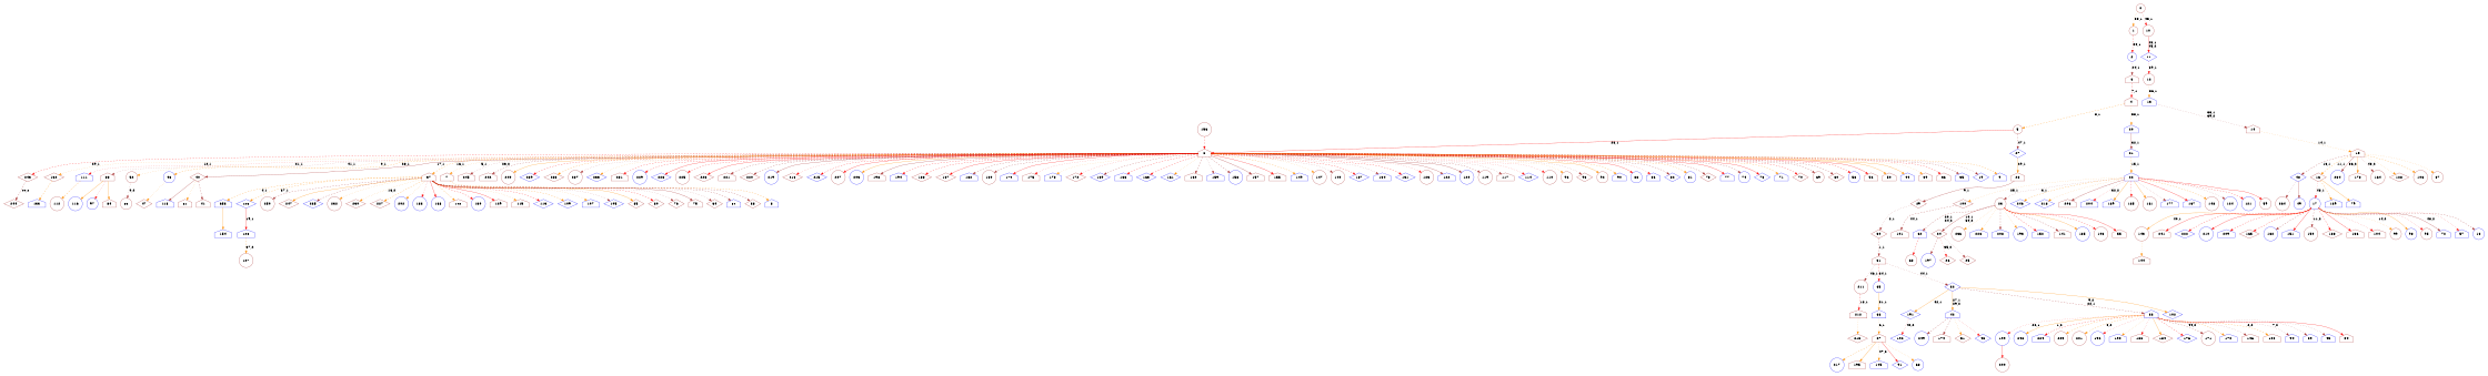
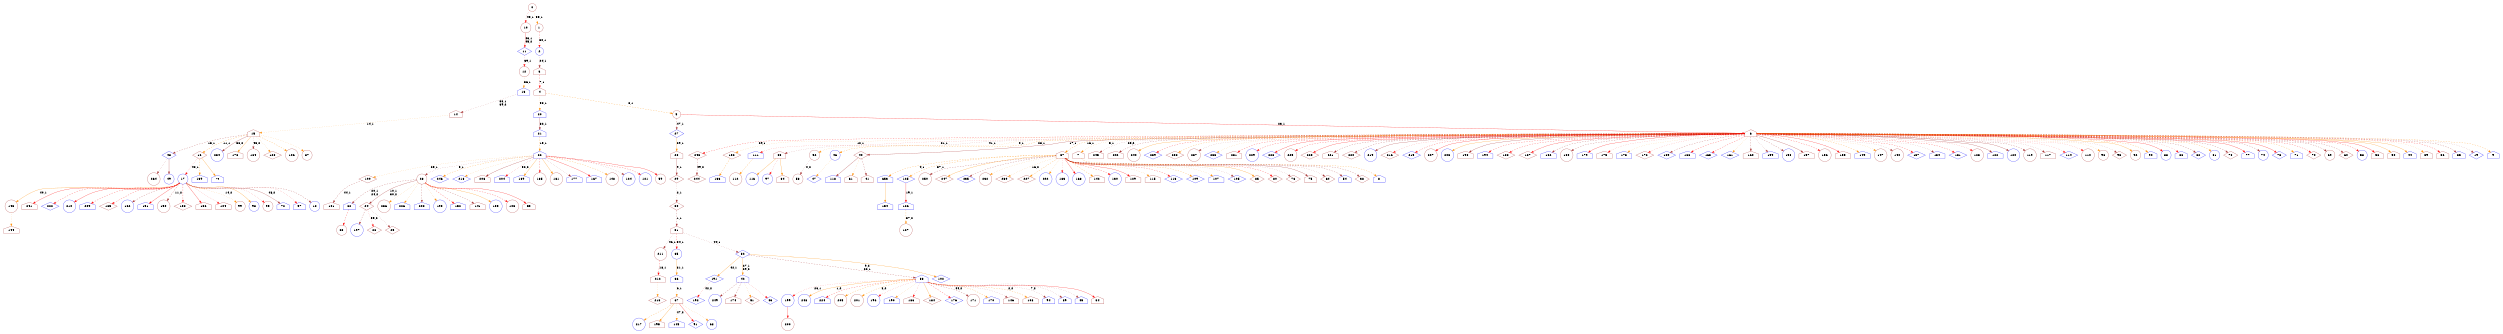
  digraph {
    node [color=brown shape=house]
    edge [color=darkorange style=dashed]
    243 [shape=diamond]
    244 [shape=diamond]
    213 [shape=diamond]
    212
    211 [shape=circle]
    199 [color=blue shape=circle]
    200 [shape=circle]
    191 [color=blue shape=diamond]
    192 [color=blue shape=diamond]
    n10 [color=blue label=653]
    154 [color=blue]
    143 [shape=circle]
    144
    132 [shape=diamond]
    133 [color=blue]
    126 [color=blue]
    127 [shape=circle]
    125 [color=blue shape=diamond]
    111 [color=blue]
    112 [shape=circle]
    100 [shape=diamond]
    101
    116 [color=blue shape=circle]
    83
    97 [color=blue shape=circle]
    84
    217 [color=blue shape=circle]
    67
    195
    145 [color=blue]
    91 [color=blue shape=diamond]
    68 [color=blue shape=circle]
    66 [color=blue]
    65 [color=blue shape=circle]
    62 [color=blue]
    63 [shape=circle]
    52 [shape=circle]
    53 [shape=circle]
    48 [color=blue shape=diamond]
    n40 [label=264 shape=circle]
    49 [color=blue shape=circle]
    46 [color=blue shape=circle]
-   47 [shape=diamond]
+   47 [color=blue shape=diamond]
    42 [color=blue]
    249 [color=blue shape=circle]
    174
    51 [shape=diamond]
    43 [color=blue shape=diamond]
    40 [shape=diamond]
    118 [color=blue]
    61
    41
    37
    250 [shape=circle]
    247 [shape=diamond]
    235 [color=blue shape=diamond]
    232 [shape=circle]
    230 [shape=diamond]
    227 [shape=diamond]
    202 [color=blue shape=circle]
    183 [color=blue shape=circle]
    168 [color=blue shape=circle]
    142
    130 [color=blue shape=circle]
    129
    115
    113 [color=blue shape=diamond]
    109 [color=blue shape=diamond]
    107 [color=blue]
    105 [color=blue shape=diamond]
    85 [shape=diamond]
    80 [shape=diamond]
    76 [shape=diamond]
    75
    64 [shape=diamond]
    54 [color=blue]
    38 [shape=diamond]
    33 [color=blue]
    248 [color=blue shape=circle]
    224 [color=blue]
    205 [shape=circle]
    201 [shape=circle]
    196 [color=blue shape=circle]
    190 [color=blue]
    186
    184 [shape=diamond]
    176 [color=blue shape=diamond]
    171 [shape=circle]
    170 [color=blue]
    146
    108
    94 [color=blue]
    89 [color=blue]
    45 [color=blue]
    34
    32 [color=blue shape=diamond]
    102 [color=blue shape=diamond]
    31
    30 [shape=diamond]
    29 [shape=diamond]
    28
    27 [color=blue shape=diamond]
    24 [shape=diamond]
    197 [color=blue shape=circle]
    26 [shape=diamond]
    25 [shape=diamond]
    23 [shape=circle]
    236 [shape=circle]
    226 [color=blue]
    208 [color=blue]
    193 [color=blue shape=circle]
    152 [color=blue]
    141
    135 [color=blue shape=circle]
    103 [shape=circle]
    55
    22 [color=blue]
    246 [color=blue shape=diamond]
    218 [color=blue shape=diamond]
    206
    204 [color=blue]
    189 [color=blue]
    185 [shape=circle]
    181 [shape=circle]
    177 [color=blue]
    167 [color=blue]
    148 [shape=circle]
    124 [color=blue shape=circle]
    121 [color=blue shape=circle]
    59 [shape=circle]
    21 [color=blue]
    20 [color=blue]
    17 [color=blue shape=circle]
    241
    222 [color=blue shape=diamond]
    210 [color=blue shape=circle]
    209 [color=blue]
    165 [shape=diamond]
    162 [color=blue shape=circle]
    151 [color=blue]
    150 [shape=circle]
    138 [shape=diamond]
    136
    104
    99 [shape=circle]
    98 [color=blue shape=circle]
    95 [shape=circle]
    72 [color=blue]
    57 [color=blue]
    18 [color=blue shape=circle]
    16 [shape=diamond]
    139 [color=blue]
    79 [color=blue]
    15
    234 [color=blue shape=circle]
    178
    164 [shape=circle]
    128 [shape=diamond]
    106 [shape=circle]
    87 [shape=circle]
    14
    13 [color=blue]
    12 [shape=circle]
    11 [color=blue shape=diamond]
    10 [shape=circle]
    8 [color=blue]
    7
    6
    245
    242
    240 [shape=circle]
    239 [color=blue shape=diamond]
    238 [shape=diamond]
    237 [shape=circle]
    233 [color=blue shape=diamond]
    231
    229 [color=blue shape=circle]
    228 [color=blue shape=diamond]
    225 [shape=circle]
    223 [shape=diamond]
    221
    220 [shape=diamond]
    219 [color=blue shape=circle]
    216 [shape=diamond]
    215 [color=blue shape=diamond]
    207 [shape=circle]
    203 [color=blue shape=circle]
    198
    194 [color=blue]
    188 [shape=diamond]
    187 [shape=diamond]
    182 [color=blue]
    180 [shape=circle]
    179 [color=blue]
    175
    173 [color=blue]
    172 [shape=diamond]
    169 [color=blue shape=diamond]
    166 [color=blue]
    163 [color=blue shape=diamond]
    161 [color=blue shape=diamond]
    160
    159 [color=blue]
    158 [color=blue shape=circle]
    157
    156 [shape=circle]
    155
    149 [color=blue]
    147 [shape=circle]
    140 [shape=circle]
    137 [color=blue shape=diamond]
    134 [color=blue]
    131 [color=blue shape=diamond]
    123 [shape=circle]
    122 [color=blue]
    120 [color=blue shape=circle]
    119 [shape=circle]
    117
    114 [color=blue shape=diamond]
    110 [shape=circle]
    96 [shape=circle]
    93 [shape=diamond]
    92 [shape=circle]
    90 [color=blue]
    88 [color=blue shape=circle]
    86 [color=blue]
    82 [color=blue shape=diamond]
    81 [color=blue shape=circle]
    78 [shape=diamond]
    77 [color=blue]
    74 [color=blue shape=circle]
    73 [color=blue shape=diamond]
    71 [color=blue]
    70 [shape=diamond]
    69 [shape=circle]
    60 [shape=diamond]
    58 [color=blue shape=circle]
    56
    50
    44 [color=blue]
    39
    36
    35 [color=blue]
    19 [color=blue shape=diamond]
    9 [color=blue]
    5 [shape=circle]
    4
    3
    2 [color=blue shape=circle]
    1 [shape=circle]
    0 [shape=circle]
    243 -> 244 [color=brown label="49,2"]
    212 -> 213 [style=dotted]
    211 -> 212 [color=red label="18,1"]
    199 -> 200 [color=red style=solid]
    191 -> 192 [color=red label="42,2" style=dotted]
    n10 -> 154 [style=solid]
    143 -> 144 [style=dotted]
    132 -> 133
    126 -> 127 [label="37,2"]
    125 -> 126 [color=red label="19,1" style=solid]
    111 -> 112
    100 -> 101 [color=brown label="44,1"]
    83 -> 116 [style=solid]
    83 -> 97 [color=red style=dotted]
    83 -> 84 [style=solid]
    67 -> 217
    67 -> 195 [style=solid]
    67 -> 145 [label="47,2" style=dotted]
    67 -> 91 [color=red style=solid]
    67 -> 68 [style=dotted]
    66 -> 67 [label="6,1" style=dotted]
    65 -> 66 [label="31,1" style=solid]
    62 -> 63 [color=red]
    52 -> 53 [color=brown label="0,2" style=dotted]
    48 -> n40 [color=brown style=dotted]
    48 -> 49 [color=brown style=solid]
    46 -> 47 [style=dotted]
    42 -> 249 [color=brown]
    42 -> 174 [color=brown]
    42 -> 51 [style=dotted]
    42 -> 43 [color=red style=dotted]
    40 -> 118 [color=brown style=solid]
    40 -> 61 [style=dotted]
    40 -> 41 [color=brown]
    37 -> n10 [label="4,1"]
    37 -> 125 [label="37,1"]
    37 -> 250 [color=brown]
    37 -> 247 [style=solid]
    37 -> 235 [color=brown]
    37 -> 232 [style=dotted]
    37 -> 230 [label="16,2" style=dotted]
    37 -> 227
    37 -> 202 [style=dotted]
    37 -> 183 [color=red style=dotted]
    37 -> 168 [color=red style=solid]
    37 -> 142
    37 -> 130 [color=red]
    37 -> 129 [color=red style=solid]
    37 -> 115 [style=dotted]
    37 -> 113 [color=red]
    37 -> 109
    37 -> 107 [style=dotted]
    37 -> 105 [color=brown style=dotted]
    37 -> 85 [style=solid]
    37 -> 80 [color=red]
    37 -> 76 [color=brown style=dotted]
    37 -> 75 [color=brown style=solid]
    37 -> 64 [color=brown style=dotted]
    37 -> 54 [color=brown]
    37 -> 38 [color=brown]
    33 -> 199 [color=red label="26,1" style=dotted]
    33 -> 248 [label="1,2" style=solid]
    33 -> 224 [color=red]
    33 -> 205
    33 -> 201 [label="8,2"]
    33 -> 196 [color=red style=dotted]
    33 -> 190 [style=dotted]
    33 -> 186 [color=red style=dotted]
    33 -> 184 [style=solid]
    33 -> 176 [color=red]
    33 -> 171 [color=brown label="44,2"]
    33 -> 170
    33 -> 146 [color=brown style=dotted]
    33 -> 108 [label="2,2"]
    33 -> 94 [color=brown label="7,2" style=dotted]
    33 -> 89 [color=brown style=dotted]
    33 -> 45 [color=brown style=dotted]
    33 -> 34 [color=red style=solid]
    32 -> 191 [label="42,1" style=solid]
    32 -> 42 [label="27,1\n29,2" style=solid]
    32 -> 33 [color=brown label="9,2\n22,1"]
    32 -> 102 [style=solid]
    31 -> 211 [color=brown label="46,1" style=dotted]
    31 -> 65 [color=red label="34,1"]
    31 -> 32 [color=brown label="44,1" style=dotted]
    30 -> 31 [color=brown label="1,1"]
    29 -> 30 [color=brown label="2,1" style=dotted]
    28 -> 29 [color=brown label="9,1" style=solid]
    27 -> 28 [label="29,1" style=solid]
    24 -> 197 [color=brown]
    24 -> 26 [color=red label="35,2" style=dotted]
    24 -> 25 [color=brown style=dotted]
    23 -> 62 [color=brown label="20,1\n24,2"]
    23 -> 24 [color=brown label="10,1\n30,2" style=solid]
    23 -> 236 [style=dotted]
    23 -> 226 [style=dotted]
    23 -> 208 [color=brown]
    23 -> 193 [style=dotted]
    23 -> 152 [color=red]
    23 -> 141 [color=brown]
    23 -> 135 [style=solid]
    23 -> 103 [color=red]
    23 -> 55 [color=red style=solid]
    22 -> 100 [label="25,1" style=dotted]
    22 -> 23 [color=brown label="3,1" style=dotted]
    22 -> 246
    22 -> 218 [style=dotted]
    22 -> 206 [color=brown style=solid]
    22 -> 204 [color=red label="32,2" style=dotted]
    22 -> 189 [style=solid]
    22 -> 185 [color=red]
    22 -> 181 [style=solid]
    22 -> 177 [color=brown style=dotted]
    22 -> 167 [color=red style=solid]
    22 -> 148
    22 -> 124 [color=brown style=dotted]
    22 -> 121 [color=red]
    22 -> 59 [color=red style=solid]
    21 -> 22 [label="15,1"]
    20 -> 21 [color=brown label="32,1" style=solid]
    17 -> 143 [label="40,1" style=solid]
    17 -> 241 [color=red style=solid]
    17 -> 222 [color=red]
    17 -> 210 [color=red style=solid]
    17 -> 209 [color=red]
    17 -> 165 [color=red]
    17 -> 162 [color=brown]
    17 -> 151 [color=red style=solid]
    17 -> 150 [color=brown label="11,2"]
    17 -> 138 [color=red]
    17 -> 136 [color=red style=solid]
    17 -> 104 [color=red style=dotted]
    17 -> 99 [label="14,2" style=dotted]
    17 -> 98 [style=solid]
    17 -> 95 [color=red style=dotted]
    17 -> 72 [color=brown label="48,2" style=solid]
    17 -> 57 [color=red style=dotted]
    17 -> 18 [color=brown]
    16 -> 17 [color=red label="48,1" style=dotted]
    16 -> 139
    16 -> 79 [style=solid]
    15 -> 48 [color=brown label="13,1"]
    15 -> 16 [label="11,1"]
    15 -> 234 [color=brown label="36,2" style=solid]
    15 -> 178 [style=solid]
    15 -> 164 [color=brown label="43,2" style=dotted]
    15 -> 128 [style=dotted]
    15 -> 106
    15 -> 87 [style=dotted]
    14 -> 15 [label="14,1" style=dotted]
    13 -> 14 [color=brown label="33,1\n39,2" style=dotted]
    12 -> 13 [label="36,1" style=dotted]
    11 -> 12 [color=red label="39,1" style=dotted]
    10 -> 11 [color=red label="43,1\n45,2" style=solid]
    7 -> 8
    6 -> 243 [color=red label="29,1"]
    6 -> 132 [label="12,1" style=dotted]
    6 -> 111 [color=red label="21,1" style=dotted]
    6 -> 83 [color=brown label="41,1" style=dotted]
    6 -> 52 [label="0,1" style=dotted]
    6 -> 46 [label="28,1"]
    6 -> 40 [color=brown label="17,1" style=solid]
    6 -> 37 [label="16,1"]
    6 -> 7 [label="5,1" style=dotted]
    6 -> 245 [color=brown label="23,2" style=dotted]
    6 -> 242 [color=brown]
    6 -> 240 [style=solid]
    6 -> 239 [color=red]
    6 -> 238
    6 -> 237 [color=brown style=dotted]
    6 -> 233 [style=dotted]
    6 -> 231 [color=red]
    6 -> 229 [color=red]
    6 -> 228 [color=red style=solid]
    6 -> 225 [color=red]
    6 -> 223 [color=red style=solid]
    6 -> 221 [color=brown]
    6 -> 220 [color=brown]
    6 -> 219 [color=brown style=solid]
    6 -> 216 [color=red style=dotted]
    6 -> 215 [color=red]
    6 -> 207 [color=red style=solid]
    6 -> 203 [style=solid]
    6 -> 198 [color=brown style=solid]
    6 -> 194 [color=red]
    6 -> 188 [color=red]
    6 -> 187 [color=red style=solid]
    6 -> 182 [color=brown]
    6 -> 180 [color=brown]
    6 -> 179 [color=red style=solid]
    6 -> 175 [color=red style=dotted]
    6 -> 173 [style=dotted]
    6 -> 172 [color=red style=dotted]
    6 -> 169 [color=brown]
    6 -> 166 [color=red]
    6 -> 163 [color=red]
    6 -> 161 [style=dotted]
    6 -> 160 [color=brown]
    6 -> 159 [color=brown style=dotted]
    6 -> 158 [color=brown]
    6 -> 157 [color=brown style=solid]
-   156 -> 6 [color=red]
+   6 -> 156 [color=red]
    6 -> 155 [color=red style=solid]
    6 -> 149
    6 -> 147 [style=dotted]
    6 -> 140 [color=brown style=dotted]
    6 -> 137 [color=red]
    6 -> 134 [color=brown style=dotted]
    6 -> 131 [color=red]
    6 -> 123 [color=red style=dotted]
    6 -> 122 [color=brown style=solid]
    6 -> 120 [color=brown style=solid]
    6 -> 119 [color=brown]
    6 -> 117 [color=brown style=dotted]
    6 -> 114 [color=red style=dotted]
    6 -> 110 [color=red style=dotted]
    6 -> 96 [style=dotted]
    6 -> 93 [color=brown style=dotted]
    6 -> 92 [style=solid]
    6 -> 90
    6 -> 88 [color=red style=solid]
    6 -> 86 [color=red style=dotted]
    6 -> 82 [color=brown]
    6 -> 81
    6 -> 78 [color=brown]
    6 -> 77 [color=red style=solid]
    6 -> 74 [color=brown]
    6 -> 73 [color=red style=solid]
    6 -> 71
    6 -> 70 [color=red]
    6 -> 69 [color=brown]
    6 -> 60 [color=brown]
    6 -> 58 [color=red]
    6 -> 56 [color=red style=solid]
    6 -> 50 [style=solid]
    6 -> 44 [style=solid]
    6 -> 39 [style=dotted]
    6 -> 36 [color=red]
    6 -> 35 [color=brown]
    6 -> 19 [color=brown style=dotted]
    6 -> 9
    5 -> 27 [color=brown label="47,1"]
    5 -> 6 [color=red label="23,1" style=solid]
    4 -> 20 [label="38,1" style=dotted]
    4 -> 5 [label="8,1"]
    3 -> 4 [color=red label="7,1"]
    2 -> 3 [color=brown label="24,1" style=dotted]
    1 -> 2 [color=red label="30,1"]
    0 -> 10 [color=red label="45,1" style=dotted]
    0 -> 1 [label="35,1" style=dotted]
  }
